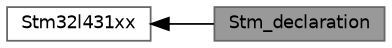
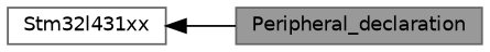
  digraph {
    rankdir=LR
    node [fontname=Helvetica fontsize=10 shape=box style=filled]
-   n1 [color=gray40 fillcolor=grey60 fontcolor=black height=0.2 label=Stm_declaration width=0.4]
+   n1 [color=gray40 fillcolor=grey60 fontcolor=black height=0.2 label=Peripheral_declaration width=0.4]
    n2 [color=grey40 fillcolor=white height=0.2 label=Stm32l431xx width=0.4]
    n2 -> n1 [dir=back fontname=Helvetica fontsize=10 labelfontname=Helvetica labelfontsize=10 shape=plaintext style=solid]
  }
